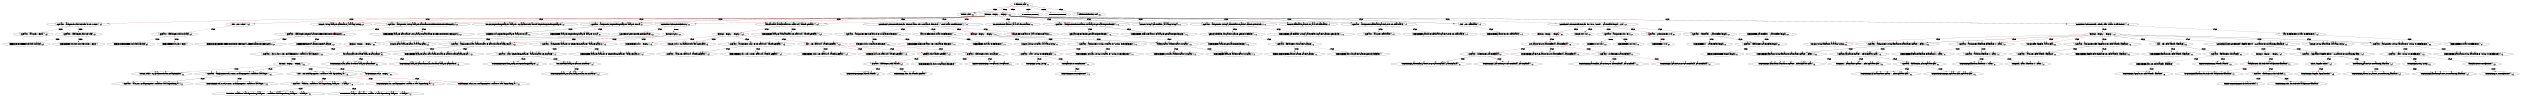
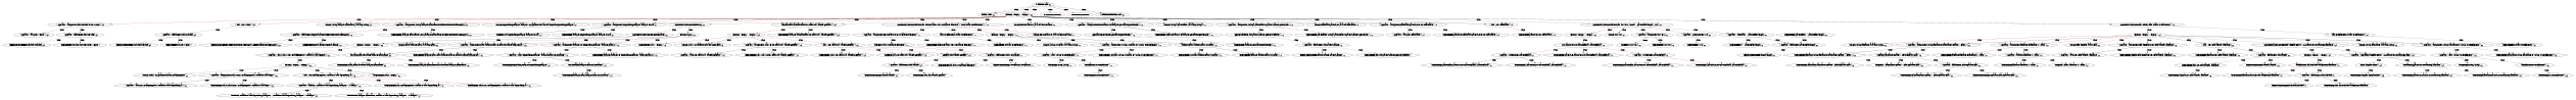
  digraph {
    edge [color=brown]
    n1 [label=<(METHOD,scan)<SUB>158</SUB>>]
    n2 [label=<(PARAM,this)<SUB>158</SUB>>]
    n3 [label=<(BLOCK,&lt;empty&gt;,&lt;empty&gt;)<SUB>158</SUB>>]
    n4 [label=<(MODIFIER,PUBLIC)>]
    n5 [label=<(MODIFIER,VIRTUAL)>]
    n6 [label=<(METHOD_RETURN,void)<SUB>158</SUB>>]
    n7 [label=<(&lt;operator&gt;.assignment,this.included = new Vector())<SUB>159</SUB>>]
    n8 [label=<(&lt;init&gt;,new Vector())<SUB>159</SUB>>]
    n9 [label=<(LOCAL,String analyzerClassName: java.lang.String)<SUB>160</SUB>>]
    n10 [label=<(&lt;operator&gt;.assignment,String analyzerClassName = DEFAULT_ANALYZER_CLASS)<SUB>160</SUB>>]
    n11 [label=<(LOCAL,DependencyAnalyzer analyzer: org.apache.tools.ant.util.depend.DependencyAnalyzer)<SUB>161</SUB>>]
    n12 [label=<(&lt;operator&gt;.assignment,DependencyAnalyzer analyzer = null)<SUB>161</SUB>>]
    n13 [label=<(CONTROL_STRUCTURE,TRY,try)<SUB>162</SUB>>]
    n14 [label=<(addClassPath,addClassPath(new Path(null, basedir.getPath())))<SUB>169</SUB>>]
    n15 [label=<(CONTROL_STRUCTURE,FOR,for (Enumeration e = rootClasses.elements(); Some(e.hasMoreElements()); ))<SUB>171</SUB>>]
    n16 [label=<(LOCAL,Enumeration e: java.util.Enumeration)<SUB>176</SUB>>]
    n17 [label=<(&lt;operator&gt;.assignment,Enumeration e = analyzer.getClassDependencies())<SUB>176</SUB>>]
    n18 [label=<(LOCAL,String[] parentFiles: java.lang.String[])<SUB>178</SUB>>]
    n19 [label=<(&lt;operator&gt;.assignment,String[] parentFiles = parentScanner.getInclude...)<SUB>178</SUB>>]
    n20 [label=<(LOCAL,Hashtable parentSet: java.util.Hashtable)<SUB>179</SUB>>]
    n21 [label=<(&lt;operator&gt;.assignment,Hashtable parentSet = new Hashtable())<SUB>179</SUB>>]
    n22 [label=<(&lt;init&gt;,new Hashtable())<SUB>179</SUB>>]
    n23 [label=<(CONTROL_STRUCTURE,FOR,for (int i = 0; Some(i &lt; parentFiles.length); ++i))<SUB>180</SUB>>]
    n24 [label=<(CONTROL_STRUCTURE,WHILE,while (e.hasMoreElements()))<SUB>184</SUB>>]
    n25 [label=<(&lt;operator&gt;.fieldAccess,this.included)<SUB>159</SUB>>]
    n26 [label=<(&lt;operator&gt;.alloc,new Vector())<SUB>159</SUB>>]
    n27 [label=<(&lt;operator&gt;.fieldAccess,this.included)<SUB>159</SUB>>]
    n28 [label=<(IDENTIFIER,analyzerClassName,String analyzerClassName = DEFAULT_ANALYZER_CLASS)<SUB>160</SUB>>]
    n29 [label=<(&lt;operator&gt;.fieldAccess,DependScanner.DEFAULT_ANALYZER_CLASS)<SUB>160</SUB>>]
    n30 [label=<(IDENTIFIER,analyzer,DependencyAnalyzer analyzer = null)<SUB>161</SUB>>]
    n31 [label=<(LITERAL,null,DependencyAnalyzer analyzer = null)<SUB>161</SUB>>]
    n32 [label=<(BLOCK,try,try)<SUB>162</SUB>>]
    n33 [label=<(CONTROL_STRUCTURE,CATCH,catch)<SUB>165</SUB>>]
    n34 [label=<(IDENTIFIER,analyzer,addClassPath(new Path(null, basedir.getPath())))<SUB>169</SUB>>]
    n35 [label=<(BLOCK,&lt;empty&gt;,&lt;empty&gt;)<SUB>169</SUB>>]
    n36 [label=<(LOCAL,Enumeration e: java.util.Enumeration)<SUB>171</SUB>>]
    n37 [label=<(&lt;operator&gt;.assignment,Enumeration e = rootClasses.elements())<SUB>171</SUB>>]
    n38 [label=<(hasMoreElements,e.hasMoreElements())<SUB>171</SUB>>]
    n39 [label=<(BLOCK,&lt;empty&gt;,&lt;empty&gt;)<SUB>171</SUB>>]
    n40 [label=<(IDENTIFIER,e,Enumeration e = analyzer.getClassDependencies())<SUB>176</SUB>>]
    n41 [label=<(getClassDependencies,getClassDependencies())<SUB>116</SUB>>]
    n42 [label=<(IDENTIFIER,parentFiles,String[] parentFiles = parentScanner.getInclude...)<SUB>178</SUB>>]
    n43 [label=<(getIncludedFiles,this.parentScanner.getIncludedFiles())<SUB>178</SUB>>]
    n44 [label=<(IDENTIFIER,parentSet,Hashtable parentSet = new Hashtable())<SUB>179</SUB>>]
    n45 [label=<(&lt;operator&gt;.alloc,new Hashtable())<SUB>179</SUB>>]
    n46 [label=<(IDENTIFIER,parentSet,new Hashtable())<SUB>179</SUB>>]
    n47 [label=<(LOCAL,int i: int)<SUB>180</SUB>>]
    n48 [label=<(&lt;operator&gt;.assignment,int i = 0)<SUB>180</SUB>>]
    n49 [label=<(&lt;operator&gt;.lessThan,i &lt; parentFiles.length)<SUB>180</SUB>>]
    n50 [label=<(&lt;operator&gt;.preIncrement,++i)<SUB>180</SUB>>]
    n51 [label=<(BLOCK,&lt;empty&gt;,&lt;empty&gt;)<SUB>180</SUB>>]
    n52 [label=<(hasMoreElements,e.hasMoreElements())<SUB>184</SUB>>]
    n53 [label=<(BLOCK,&lt;empty&gt;,&lt;empty&gt;)<SUB>184</SUB>>]
    n54 [label=<(IDENTIFIER,this,this.included = new Vector())>]
    n55 [label=<(FIELD_IDENTIFIER,included,included)<SUB>159</SUB>>]
    n56 [label=<(IDENTIFIER,this,new Vector())>]
    n57 [label=<(FIELD_IDENTIFIER,included,included)<SUB>159</SUB>>]
    n58 [label=<(TYPE_REF,DependScanner,DependScanner)<SUB>160</SUB>>]
    n59 [label=<(FIELD_IDENTIFIER,DEFAULT_ANALYZER_CLASS,DEFAULT_ANALYZER_CLASS)<SUB>160</SUB>>]
    n60 [label=<(LOCAL,Class analyzerClass: java.lang.Class)<SUB>163</SUB>>]
    n61 [label=<(&lt;operator&gt;.assignment,Class analyzerClass = Class.forName(analyzerCla...)<SUB>163</SUB>>]
    n62 [label=<(&lt;operator&gt;.assignment,analyzer = (DependencyAnalyzer) analyzerClass.n...)<SUB>164</SUB>>]
    n63 [label=<(BLOCK,&lt;empty&gt;,&lt;empty&gt;)<SUB>165</SUB>>]
    n64 [label=<(IDENTIFIER,analyzerClass,Class analyzerClass = Class.forName(analyzerCla...)<SUB>163</SUB>>]
    n65 [label=<(forName,Class.forName(analyzerClassName))<SUB>163</SUB>>]
    n66 [label=<(IDENTIFIER,analyzer,analyzer = (DependencyAnalyzer) analyzerClass.n...)<SUB>164</SUB>>]
    n67 [label=<(&lt;operator&gt;.cast,(DependencyAnalyzer) analyzerClass.newInstance())<SUB>164</SUB>>]
    n68 [label=<(IDENTIFIER,Class,Class.forName(analyzerClassName))<SUB>163</SUB>>]
    n69 [label=<(IDENTIFIER,analyzerClassName,Class.forName(analyzerClassName))<SUB>163</SUB>>]
    n70 [label=<(TYPE_REF,DependencyAnalyzer,DependencyAnalyzer)<SUB>164</SUB>>]
    n71 [label=<(newInstance,analyzerClass.newInstance())<SUB>164</SUB>>]
    n72 [label=<(IDENTIFIER,analyzerClass,analyzerClass.newInstance())<SUB>164</SUB>>]
    n73 [label=<(&lt;operator&gt;.throw,throw new BuildException(&quot;Unable to load depend...)<SUB>166</SUB>>]
    n74 [label=<(BLOCK,&lt;empty&gt;,&lt;empty&gt;)<SUB>166</SUB>>]
    n75 [label=<(LOCAL,$obj0: org.apache.tools.ant.BuildException)<SUB>166</SUB>>]
    n76 [label=<(&lt;operator&gt;.assignment,$obj0 = new BuildException(&quot;Unable to load depe...)<SUB>166</SUB>>]
    n77 [label=<(&lt;init&gt;,new BuildException(&quot;Unable to load dependency a...)<SUB>166</SUB>>]
    n78 [label=<(IDENTIFIER,$obj0,&lt;empty&gt;)<SUB>166</SUB>>]
    n79 [label=<(IDENTIFIER,$obj0,$obj0 = new BuildException(&quot;Unable to load depe...)<SUB>166</SUB>>]
    n80 [label=<(&lt;operator&gt;.alloc,new BuildException(&quot;Unable to load dependency a...)<SUB>166</SUB>>]
    n81 [label=<(IDENTIFIER,$obj0,new BuildException(&quot;Unable to load dependency a...)<SUB>166</SUB>>]
    n82 [label=<(&lt;operator&gt;.addition,&quot;Unable to load dependency analyzer: &quot; + analyz...)<SUB>166</SUB>>]
    n83 [label=<(IDENTIFIER,e,new BuildException(&quot;Unable to load dependency a...)<SUB>167</SUB>>]
    n84 [label=<(LITERAL,&quot;Unable to load dependency analyzer: &quot;,&quot;Unable to load dependency analyzer: &quot; + analyz...)<SUB>166</SUB>>]
    n85 [label=<(IDENTIFIER,analyzerClassName,&quot;Unable to load dependency analyzer: &quot; + analyz...)<SUB>167</SUB>>]
    n86 [label=<(LOCAL,$obj1: org.apache.tools.ant.types.Path)<SUB>169</SUB>>]
    n87 [label=<(&lt;operator&gt;.assignment,$obj1 = new Path(null, basedir.getPath()))<SUB>169</SUB>>]
    n88 [label=<(&lt;init&gt;,new Path(null, basedir.getPath()))<SUB>169</SUB>>]
    n89 [label=<(IDENTIFIER,$obj1,&lt;empty&gt;)<SUB>169</SUB>>]
    n90 [label=<(IDENTIFIER,$obj1,$obj1 = new Path(null, basedir.getPath()))<SUB>169</SUB>>]
    n91 [label=<(&lt;operator&gt;.alloc,new Path(null, basedir.getPath()))<SUB>169</SUB>>]
    n92 [label=<(IDENTIFIER,$obj1,new Path(null, basedir.getPath()))<SUB>169</SUB>>]
    n93 [label=<(LITERAL,null,new Path(null, basedir.getPath()))<SUB>169</SUB>>]
    n94 [label=<(getPath,this.basedir.getPath())<SUB>169</SUB>>]
    n95 [label=<(&lt;operator&gt;.fieldAccess,this.basedir)<SUB>169</SUB>>]
    n96 [label=<(IDENTIFIER,this,this.basedir.getPath())>]
    n97 [label=<(FIELD_IDENTIFIER,basedir,basedir)<SUB>169</SUB>>]
    n98 [label=<(IDENTIFIER,e,Enumeration e = rootClasses.elements())<SUB>171</SUB>>]
    n99 [label=<(elements,this.rootClasses.elements())<SUB>171</SUB>>]
    n100 [label=<(IDENTIFIER,e,e.hasMoreElements())<SUB>171</SUB>>]
    n101 [label=<(LOCAL,String rootClass: java.lang.String)<SUB>172</SUB>>]
    n102 [label=<(&lt;operator&gt;.assignment,String rootClass = (String) e.nextElement())<SUB>172</SUB>>]
    n103 [label=<(addRootClass,addRootClass(rootClass))<SUB>173</SUB>>]
    n104 [label=<(&lt;operator&gt;.fieldAccess,this.rootClasses)<SUB>171</SUB>>]
    n105 [label=<(IDENTIFIER,this,this.rootClasses.elements())>]
    n106 [label=<(FIELD_IDENTIFIER,rootClasses,rootClasses)<SUB>171</SUB>>]
    n107 [label=<(IDENTIFIER,rootClass,String rootClass = (String) e.nextElement())<SUB>172</SUB>>]
    n108 [label=<(&lt;operator&gt;.cast,(String) e.nextElement())<SUB>172</SUB>>]
    n109 [label=<(IDENTIFIER,analyzer,addRootClass(rootClass))<SUB>173</SUB>>]
    n110 [label=<(IDENTIFIER,rootClass,addRootClass(rootClass))<SUB>173</SUB>>]
    n111 [label=<(TYPE_REF,String,String)<SUB>172</SUB>>]
    n112 [label=<(nextElement,e.nextElement())<SUB>172</SUB>>]
    n113 [label=<(IDENTIFIER,e,e.nextElement())<SUB>172</SUB>>]
    n114 [label=<(IDENTIFIER,analyzer,getClassDependencies())<SUB>176</SUB>>]
    n115 [label=<(&lt;operator&gt;.fieldAccess,this.parentScanner)<SUB>178</SUB>>]
    n116 [label=<(IDENTIFIER,this,this.parentScanner.getIncludedFiles())>]
    n117 [label=<(FIELD_IDENTIFIER,parentScanner,parentScanner)<SUB>178</SUB>>]
    n118 [label=<(IDENTIFIER,i,int i = 0)<SUB>180</SUB>>]
    n119 [label=<(LITERAL,0,int i = 0)<SUB>180</SUB>>]
    n120 [label=<(IDENTIFIER,i,i &lt; parentFiles.length)<SUB>180</SUB>>]
    n121 [label=<(&lt;operator&gt;.fieldAccess,parentFiles.length)<SUB>180</SUB>>]
    n122 [label=<(IDENTIFIER,i,++i)<SUB>180</SUB>>]
    n123 [label=<(put,parentSet.put(parentFiles[i], parentFiles[i]))<SUB>181</SUB>>]
    n124 [label=<(FIELD_IDENTIFIER,length,length)<SUB>180</SUB>>]
    n125 [label=<(IDENTIFIER,parentFiles,i &lt; parentFiles.length)<SUB>180</SUB>>]
    n126 [label=<(IDENTIFIER,parentSet,parentSet.put(parentFiles[i], parentFiles[i]))<SUB>181</SUB>>]
    n127 [label=<(&lt;operator&gt;.indexAccess,parentFiles[i])<SUB>181</SUB>>]
    n128 [label=<(&lt;operator&gt;.indexAccess,parentFiles[i])<SUB>181</SUB>>]
    n129 [label=<(IDENTIFIER,parentFiles,parentSet.put(parentFiles[i], parentFiles[i]))<SUB>181</SUB>>]
    n130 [label=<(IDENTIFIER,i,parentSet.put(parentFiles[i], parentFiles[i]))<SUB>181</SUB>>]
    n131 [label=<(IDENTIFIER,parentFiles,parentSet.put(parentFiles[i], parentFiles[i]))<SUB>181</SUB>>]
    n132 [label=<(IDENTIFIER,i,parentSet.put(parentFiles[i], parentFiles[i]))<SUB>181</SUB>>]
    n133 [label=<(IDENTIFIER,e,e.hasMoreElements())<SUB>184</SUB>>]
    n134 [label=<(LOCAL,String classname: java.lang.String)<SUB>185</SUB>>]
    n135 [label=<(&lt;operator&gt;.assignment,String classname = (String) e.nextElement())<SUB>185</SUB>>]
    n136 [label=<(LOCAL,String filename: java.lang.String)<SUB>186</SUB>>]
    n137 [label=<(&lt;operator&gt;.assignment,String filename = classname.replace('.', File.s...)<SUB>186</SUB>>]
    n138 [label=<(&lt;operator&gt;.assignment,filename = filename + &quot;.class&quot;)<SUB>187</SUB>>]
    n139 [label=<(LOCAL,File depFile: java.io.File)<SUB>188</SUB>>]
    n140 [label=<(&lt;operator&gt;.assignment,File depFile = new File(basedir, filename))<SUB>188</SUB>>]
    n141 [label=<(&lt;init&gt;,new File(basedir, filename))<SUB>188</SUB>>]
    n142 [label=<(CONTROL_STRUCTURE,IF,if (depFile.exists() &amp;&amp; parentSet.containsKey(filename)))<SUB>189</SUB>>]
    n143 [label=<(IDENTIFIER,classname,String classname = (String) e.nextElement())<SUB>185</SUB>>]
    n144 [label=<(&lt;operator&gt;.cast,(String) e.nextElement())<SUB>185</SUB>>]
    n145 [label=<(IDENTIFIER,filename,String filename = classname.replace('.', File.s...)<SUB>186</SUB>>]
    n146 [label=<(replace,classname.replace('.', File.separatorChar))<SUB>186</SUB>>]
    n147 [label=<(IDENTIFIER,filename,filename = filename + &quot;.class&quot;)<SUB>187</SUB>>]
    n148 [label=<(&lt;operator&gt;.addition,filename + &quot;.class&quot;)<SUB>187</SUB>>]
    n149 [label=<(IDENTIFIER,depFile,File depFile = new File(basedir, filename))<SUB>188</SUB>>]
    n150 [label=<(&lt;operator&gt;.alloc,new File(basedir, filename))<SUB>188</SUB>>]
    n151 [label=<(&lt;operator&gt;.fieldAccess,this.basedir)<SUB>188</SUB>>]
    n152 [label=<(IDENTIFIER,filename,new File(basedir, filename))<SUB>188</SUB>>]
    n153 [label=<(&lt;operator&gt;.logicalAnd,depFile.exists() &amp;&amp; parentSet.containsKey(filen...)<SUB>189</SUB>>]
    n154 [label=<(BLOCK,&lt;empty&gt;,&lt;empty&gt;)<SUB>189</SUB>>]
    n155 [label=<(TYPE_REF,String,String)<SUB>185</SUB>>]
    n156 [label=<(nextElement,e.nextElement())<SUB>185</SUB>>]
    n157 [label=<(IDENTIFIER,e,e.nextElement())<SUB>185</SUB>>]
    n158 [label=<(IDENTIFIER,classname,classname.replace('.', File.separatorChar))<SUB>186</SUB>>]
    n159 [label=<(LITERAL,'.',classname.replace('.', File.separatorChar))<SUB>186</SUB>>]
    n160 [label=<(&lt;operator&gt;.fieldAccess,File.separatorChar)<SUB>186</SUB>>]
    n161 [label=<(IDENTIFIER,File,classname.replace('.', File.separatorChar))<SUB>186</SUB>>]
    n162 [label=<(FIELD_IDENTIFIER,separatorChar,separatorChar)<SUB>186</SUB>>]
    n163 [label=<(IDENTIFIER,filename,filename + &quot;.class&quot;)<SUB>187</SUB>>]
    n164 [label=<(LITERAL,&quot;.class&quot;,filename + &quot;.class&quot;)<SUB>187</SUB>>]
    n165 [label=<(IDENTIFIER,depFile,new File(basedir, filename))<SUB>188</SUB>>]
    n166 [label=<(IDENTIFIER,this,new File(basedir, filename))>]
    n167 [label=<(FIELD_IDENTIFIER,basedir,basedir)<SUB>188</SUB>>]
    n168 [label=<(exists,depFile.exists())<SUB>189</SUB>>]
    n169 [label=<(containsKey,parentSet.containsKey(filename))<SUB>189</SUB>>]
    n170 [label=<(addElement,this.included.addElement(filename))<SUB>191</SUB>>]
    n171 [label=<(IDENTIFIER,depFile,depFile.exists())<SUB>889</SUB>>]
    n172 [label=<(IDENTIFIER,parentSet,parentSet.containsKey(filename))<SUB>189</SUB>>]
    n173 [label=<(IDENTIFIER,filename,parentSet.containsKey(filename))<SUB>189</SUB>>]
    n174 [label=<(&lt;operator&gt;.fieldAccess,this.included)<SUB>191</SUB>>]
    n175 [label=<(IDENTIFIER,filename,this.included.addElement(filename))<SUB>191</SUB>>]
    n176 [label=<(IDENTIFIER,this,this.included.addElement(filename))>]
    n177 [label=<(FIELD_IDENTIFIER,included,included)<SUB>191</SUB>>]
    n1 -> n2 [label="AST: "]
    n1 -> n2 [color=black label="DDG: "]
    n1 -> n3 [label="AST: "]
    n1 -> n4 [color=gray40 label="AST: "]
-   n1 -> n5 [label="DDG: "]
+   n1 -> n5 [label="AST: "]
    n1 -> n6 [color=black label="AST: "]
    n3 -> n7 [label="AST: "]
    n3 -> n8 [label="AST: "]
    n3 -> n9 [label="AST: "]
    n3 -> n10 [label="AST: "]
    n3 -> n11 [color=gray40 label="AST: "]
    n3 -> n12 [color=black label="AST: "]
    n3 -> n13 [label="AST: "]
    n3 -> n14 [color=gray40 label="AST: "]
    n3 -> n15 [color=gray40 label="AST: "]
    n3 -> n16 [color=black label="AST: "]
    n3 -> n17 [label="AST: "]
    n3 -> n18 [color=black label="AST: "]
    n3 -> n19 [color=gray40 label="AST: "]
    n3 -> n20 [color=black label="AST: "]
    n3 -> n21 [color=black label="AST: "]
    n3 -> n22 [color=black label="AST: "]
    n3 -> n23 [color=gray40 label="AST: "]
    n3 -> n24 [color=black label="AST: "]
    n7 -> n25 [label="AST: "]
    n7 -> n26 [color=gray40 label="AST: "]
    n8 -> n27 [color=gray40 label="AST: "]
    n10 -> n28 [color=black label="AST: "]
    n10 -> n29 [label="AST: "]
    n12 -> n30 [label="AST: "]
    n12 -> n31 [color=black label="AST: "]
-   n13 -> n32 [color=black label="DDG: "]
+   n13 -> n32 [color=black label="AST: "]
    n13 -> n33 [label="AST: "]
    n14 -> n34 [label="AST: "]
    n14 -> n35 [label="AST: "]
    n15 -> n36 [label="AST: "]
    n15 -> n37 [color=gray40 label="AST: "]
    n15 -> n38 [label="AST: "]
    n15 -> n39 [label="AST: "]
    n17 -> n40 [color=black label="AST: "]
    n17 -> n41 [label="AST: "]
    n19 -> n42 [label="AST: "]
    n19 -> n43 [label="AST: "]
    n21 -> n44 [color=gray40 label="AST: "]
    n21 -> n45 [color=gray40 label="AST: "]
    n22 -> n46 [label="AST: "]
    n23 -> n47 [color=black label="AST: "]
    n23 -> n48 [color=gray40 label="AST: "]
    n23 -> n49 [color=gray40 label="AST: "]
    n23 -> n50 [label="AST: "]
    n23 -> n51 [label="AST: "]
    n24 -> n52 [color=gray40 label="AST: "]
    n24 -> n53 [label="AST: "]
    n25 -> n54 [color=black label="AST: "]
    n25 -> n55 [color=gray40 label="AST: "]
    n27 -> n56 [label="AST: "]
    n27 -> n57 [color=gray40 label="AST: "]
    n29 -> n58 [label="AST: "]
    n29 -> n59 [color=black label="AST: "]
    n32 -> n60 [color=gray40 label="AST: "]
    n32 -> n61 [label="AST: "]
    n32 -> n62 [color=gray40 label="AST: "]
    n33 -> n63 [color=black label="AST: "]
    n35 -> n86 [color=black label="AST: "]
    n35 -> n87 [color=black label="AST: "]
    n35 -> n88 [label="AST: "]
    n35 -> n89 [label="AST: "]
    n37 -> n98 [color=gray40 label="AST: "]
    n37 -> n99 [color=black label="AST: "]
    n38 -> n100 [color=black label="AST: "]
    n39 -> n101 [color=gray40 label="AST: "]
    n39 -> n102 [color=gray40 label="AST: "]
    n39 -> n103 [color=black label="AST: "]
    n41 -> n114 [color=gray40 label="AST: "]
    n43 -> n115 [color=gray40 label="AST: "]
    n48 -> n118 [color=black label="AST: "]
    n48 -> n119 [color=black label="DDG: "]
    n49 -> n120 [color=gray40 label="AST: "]
    n49 -> n121 [color=black label="AST: "]
    n50 -> n122 [label="AST: "]
    n51 -> n123 [label="AST: "]
    n52 -> n133 [color=gray40 label="AST: "]
    n53 -> n134 [color=gray40 label="AST: "]
    n53 -> n135 [color=black label="AST: "]
    n53 -> n136 [label="AST: "]
    n53 -> n137 [color=black label="AST: "]
    n53 -> n138 [label="AST: "]
    n53 -> n139 [label="AST: "]
    n53 -> n140 [label="AST: "]
    n53 -> n141 [color=black label="AST: "]
    n53 -> n142 [color=gray40 label="AST: "]
    n61 -> n64 [color=black label="AST: "]
    n61 -> n65 [color=black label="AST: "]
    n62 -> n66 [label="AST: "]
    n62 -> n67 [color=gray40 label="AST: "]
    n63 -> n73 [label="AST: "]
    n65 -> n68 [color=gray40 label="AST: "]
    n65 -> n69 [label="AST: "]
    n67 -> n70 [color=black label="AST: "]
    n67 -> n71 [color=black label="AST: "]
    n71 -> n72 [color=black label="AST: "]
    n73 -> n74 [label="AST: "]
    n74 -> n75 [color=gray40 label="AST: "]
    n74 -> n76 [color=black label="AST: "]
    n74 -> n77 [color=gray40 label="AST: "]
    n74 -> n78 [color=black label="AST: "]
    n76 -> n79 [color=gray40 label="AST: "]
    n76 -> n80 [color=black label="AST: "]
    n77 -> n81 [label="AST: "]
    n77 -> n82 [label="AST: "]
    n77 -> n83 [label="AST: "]
    n82 -> n84 [color=black label="AST: "]
    n82 -> n85 [color=gray40 label="AST: "]
    n87 -> n90 [label="AST: "]
    n87 -> n91 [color=black label="AST: "]
    n88 -> n92 [color=black label="AST: "]
    n88 -> n93 [label="AST: "]
    n88 -> n94 [label="AST: "]
    n94 -> n95 [label="AST: "]
    n95 -> n96 [color=black label="AST: "]
    n95 -> n97 [color=gray40 label="AST: "]
    n99 -> n104 [label="AST: "]
    n102 -> n107 [label="AST: "]
    n102 -> n108 [label="AST: "]
    n103 -> n109 [color=black label="AST: "]
    n103 -> n110 [label="AST: "]
    n104 -> n105 [color=gray40 label="AST: "]
    n104 -> n106 [color=gray40 label="AST: "]
    n108 -> n111 [label="AST: "]
    n108 -> n112 [color=black label="AST: "]
    n112 -> n113 [label="AST: "]
    n115 -> n116 [color=gray40 label="AST: "]
    n115 -> n117 [color=black label="AST: "]
    n121 -> n124 [color=gray40 label="AST: "]
    n123 -> n126 [color=black label="AST: "]
    n123 -> n127 [label="AST: "]
    n123 -> n128 [label="AST: "]
    n125 -> n121 [label="AST: "]
    n127 -> n129 [label="AST: "]
    n127 -> n130 [label="AST: "]
    n128 -> n131 [color=black label="AST: "]
    n128 -> n132 [color=black label="AST: "]
    n135 -> n143 [color=gray40 label="AST: "]
    n135 -> n144 [color=gray40 label="AST: "]
    n137 -> n145 [color=black label="AST: "]
    n137 -> n146 [color=gray40 label="AST: "]
    n138 -> n147 [label="AST: "]
    n138 -> n148 [label="AST: "]
    n140 -> n149 [color=black label="AST: "]
    n140 -> n150 [color=black label="AST: "]
    n141 -> n151 [color=black label="AST: "]
    n141 -> n152 [color=black label="AST: "]
    n142 -> n153 [color=black label="AST: "]
    n142 -> n154 [color=gray40 label="AST: "]
    n144 -> n155 [color=black label="AST: "]
    n144 -> n156 [color=gray40 label="AST: "]
    n146 -> n158 [label="AST: "]
    n146 -> n159 [label="AST: "]
    n146 -> n160 [color=black label="AST: "]
    n148 -> n163 [label="AST: "]
    n148 -> n164 [color=gray40 label="AST: "]
    n151 -> n166 [color=gray40 label="AST: "]
    n151 -> n167 [label="AST: "]
    n153 -> n168 [label="AST: "]
    n153 -> n169 [color=black label="AST: "]
    n154 -> n170 [label="AST: "]
    n156 -> n157 [label="AST: "]
    n160 -> n161 [label="AST: "]
    n160 -> n162 [color=gray40 label="AST: "]
    n166 -> n165 [color=gray40 label="AST: "]
    n168 -> n171 [label="AST: "]
    n169 -> n172 [label="AST: "]
    n169 -> n173 [color=gray40 label="AST: "]
    n170 -> n174 [label="AST: "]
    n170 -> n175 [label="AST: "]
    n174 -> n176 [color=black label="AST: "]
    n174 -> n177 [color=gray40 label="AST: "]
  }
